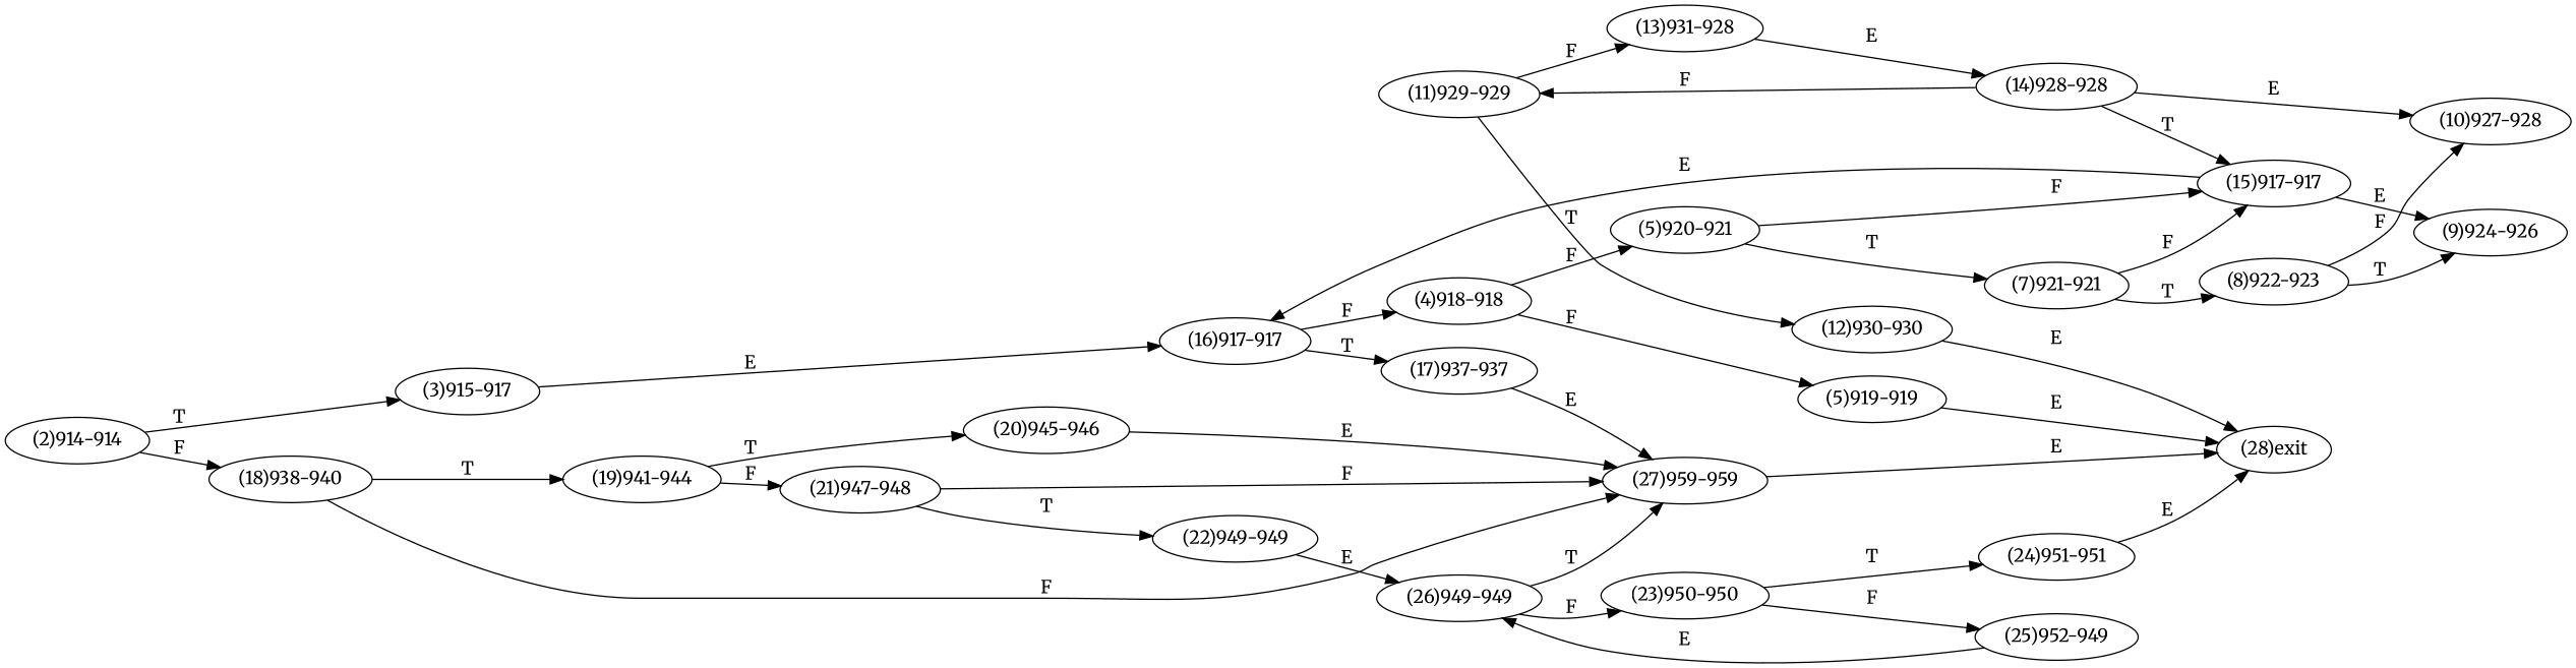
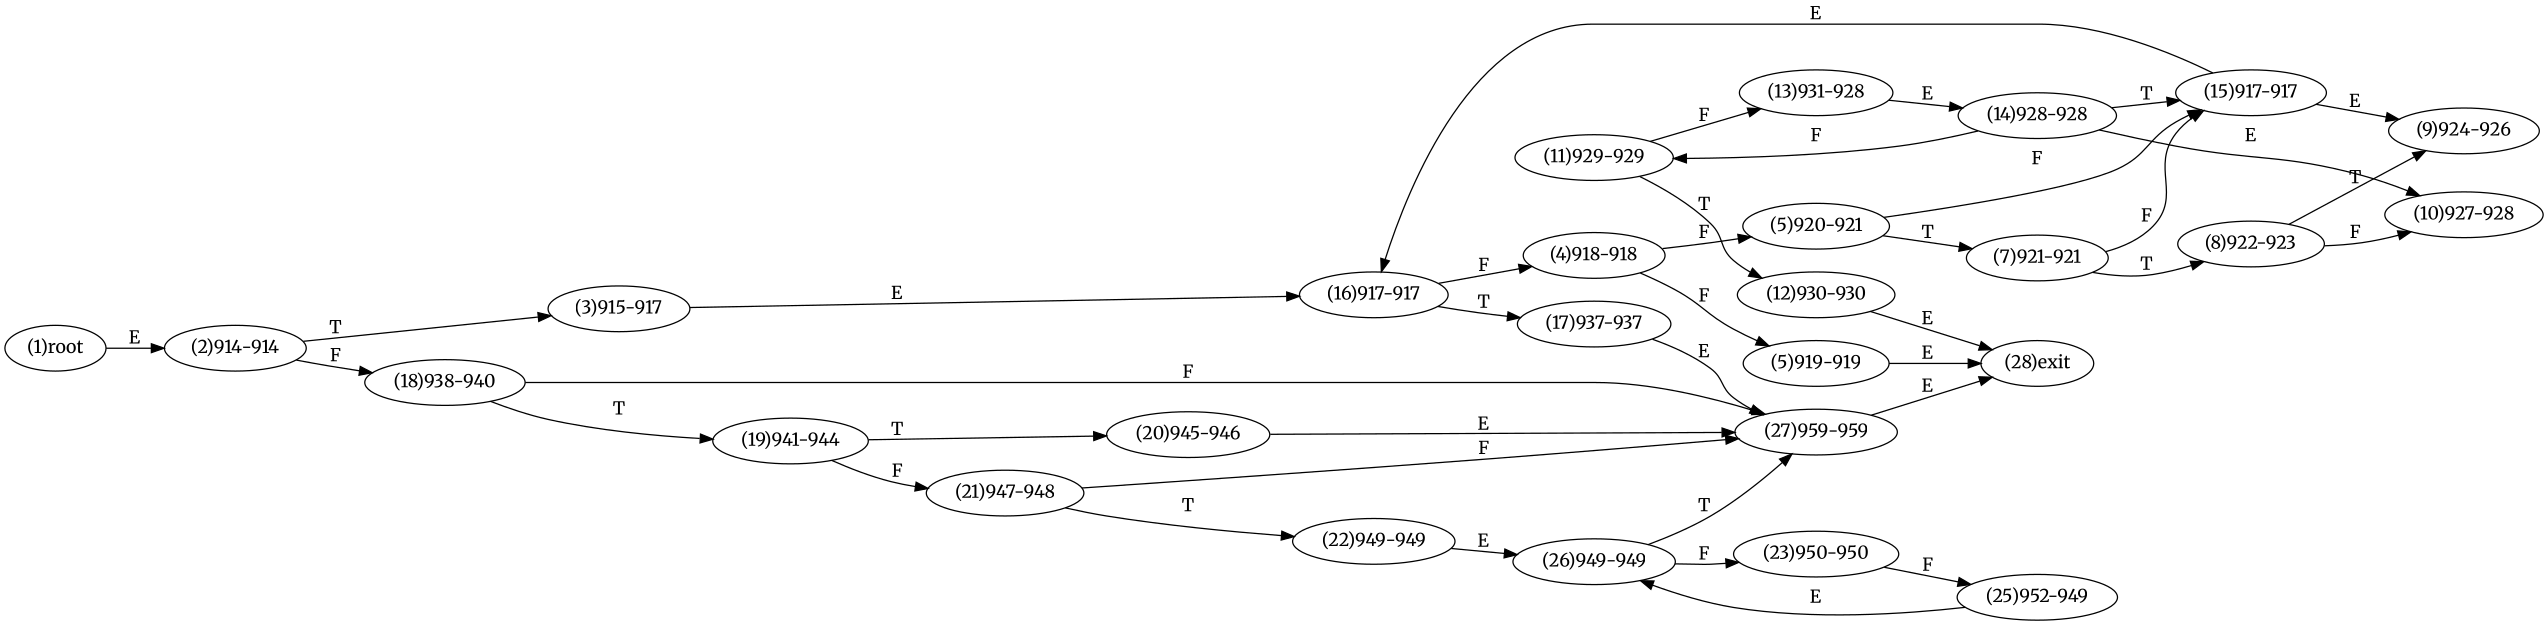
  digraph {
    fontname=Merriweather
    rankdir=LR
    node [fontname=Merriweather]
    edge [fontname=Merriweather]
+   n1 [label="(1)root"]
    n2 [label="(2)914-914"]
    n3 [label="(3)915-917"]
    n4 [label="(18)938-940"]
    n5 [label="(16)917-917"]
    n6 [label="(27)959-959"]
    n7 [label="(19)941-944"]
    n8 [label="(4)918-918"]
    n9 [label="(17)937-937"]
    n10 [label="(5)919-919"]
    n11 [label="(5)920-921"]
    n12 [label="(28)exit"]
    n13 [label="(7)921-921"]
    n14 [label="(15)917-917"]
    n15 [label="(8)922-923"]
    n16 [label="(9)924-926"]
    n17 [label="(10)927-928"]
    n18 [label="(14)928-928"]
    n19 [label="(11)929-929"]
    n20 [label="(12)930-930"]
    n21 [label="(13)931-928"]
    n22 [label="(21)947-948"]
    n23 [label="(20)945-946"]
    n24 [label="(22)949-949"]
    n25 [label="(26)949-949"]
    n26 [label="(23)950-950"]
    n27 [label="(25)952-949"]
-   n28 [label="(24)951-951"]
+   n1 -> n2 [label=E]
    n2 -> n3 [label=T]
    n2 -> n4 [label=F]
    n3 -> n5 [label=E]
    n4 -> n6 [label=F]
    n4 -> n7 [label=T]
    n5 -> n8 [label=F]
    n5 -> n9 [label=T]
    n6 -> n12 [label=E]
    n7 -> n22 [label=F]
    n7 -> n23 [label=T]
    n8 -> n10 [label=F]
    n8 -> n11 [label=F]
    n9 -> n6 [label=E]
    n10 -> n12 [label=E]
    n11 -> n13 [label=T]
    n11 -> n14 [label=F]
    n13 -> n14 [label=F]
    n13 -> n15 [label=T]
    n14 -> n5 [label=E]
    n14 -> n16 [label=E]
    n15 -> n16 [label=T]
    n15 -> n17 [label=F]
    n18 -> n14 [label=T]
    n18 -> n17 [label=E]
    n18 -> n19 [label=F]
    n19 -> n20 [label=T]
    n19 -> n21 [label=F]
    n20 -> n12 [label=E]
    n21 -> n18 [label=E]
    n22 -> n6 [label=F]
    n22 -> n24 [label=T]
    n23 -> n6 [label=E]
    n24 -> n25 [label=E]
    n25 -> n6 [label=T]
    n25 -> n26 [label=F]
    n26 -> n27 [label=F]
-   n26 -> n28 [label=T]
    n27 -> n25 [label=E]
-   n28 -> n12 [label=E]
  }
